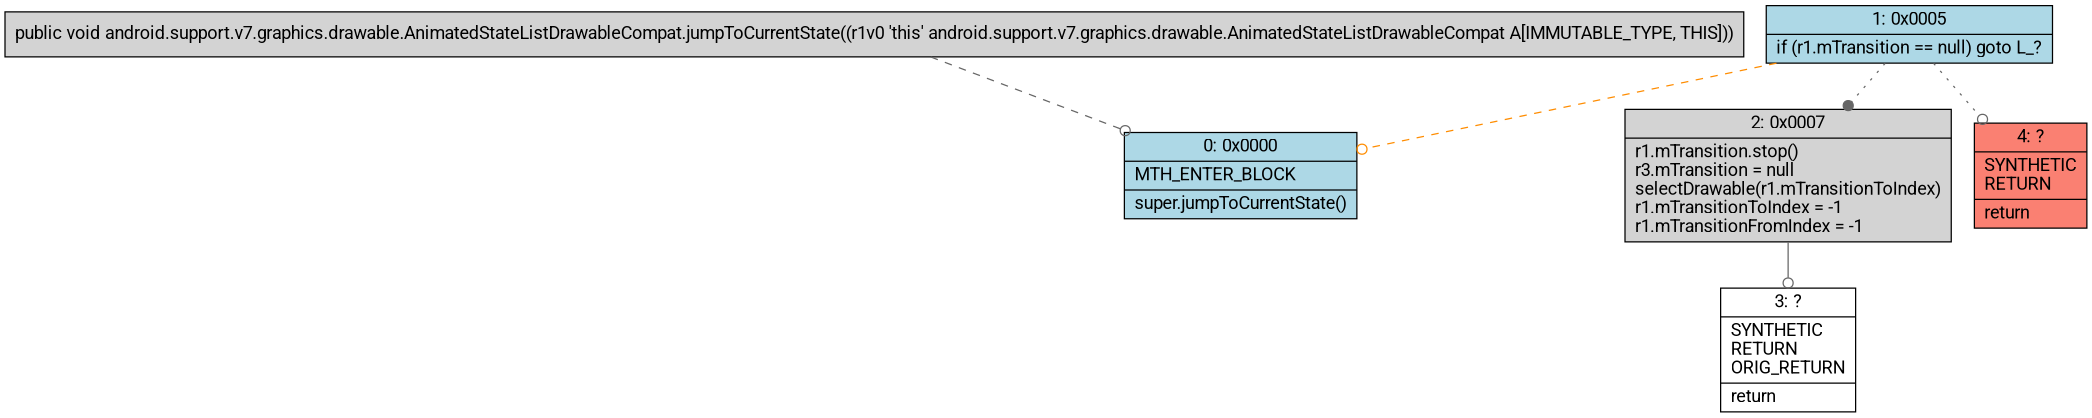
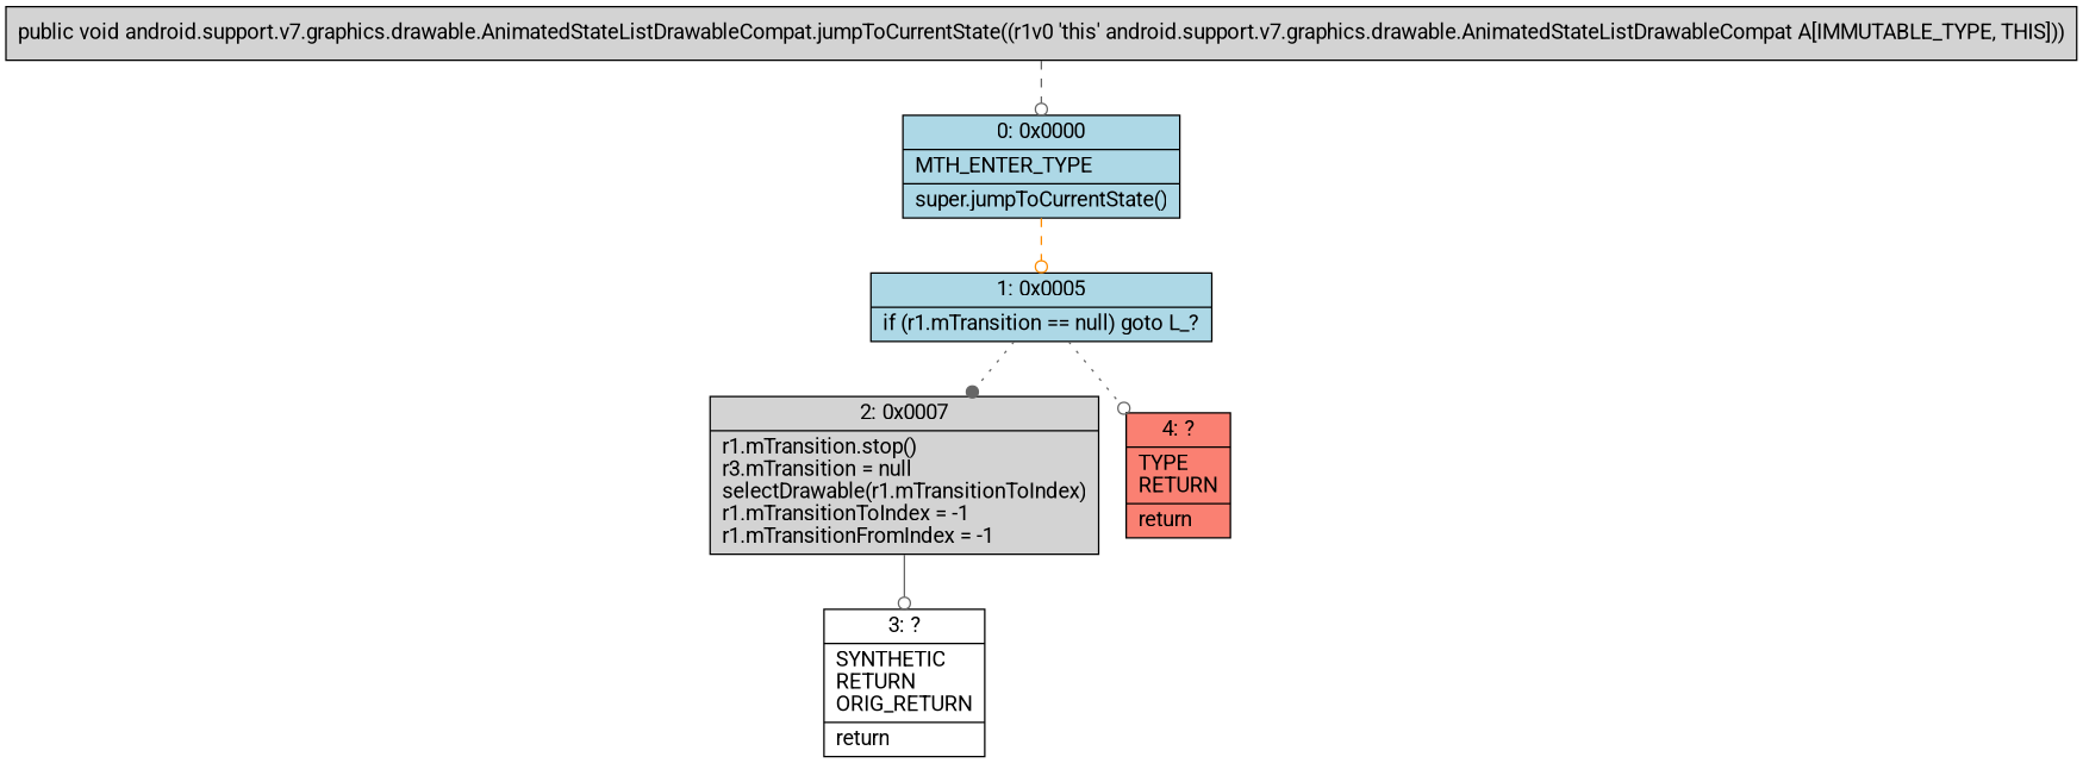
  digraph {
    fontname=Roboto
    node [fillcolor=lightblue fontname=Roboto shape=record style=filled]
    edge [arrowhead=odot color=gray40 fontname=Roboto style=dashed]
-   n1 [label="{0\:\ 0x0000|MTH_ENTER_BLOCK\l|super.jumpToCurrentState()\l}"]
+   n1 [label="{0\:\ 0x0000|MTH_ENTER_TYPE\l|super.jumpToCurrentState()\l}"]
    n2 [label="{1\:\ 0x0005|if (r1.mTransition == null) goto L_?\l}"]
    n3 [fillcolor=lightgrey label="{2\:\ 0x0007|r1.mTransition.stop()\lr3.mTransition = null\lselectDrawable(r1.mTransitionToIndex)\lr1.mTransitionToIndex = \-1\lr1.mTransitionFromIndex = \-1\l}"]
-   n4 [fillcolor=salmon label="{4\:\ ?|SYNTHETIC\lRETURN\l|return\l}"]
+   n4 [fillcolor=salmon label="{4\:\ ?|TYPE\lRETURN\l|return\l}"]
    n5 [fillcolor=white label="{3\:\ ?|SYNTHETIC\lRETURN\lORIG_RETURN\l|return\l}"]
    n6 [fillcolor=lightgrey label="{public void android.support.v7.graphics.drawable.AnimatedStateListDrawableCompat.jumpToCurrentState((r1v0 'this' android.support.v7.graphics.drawable.AnimatedStateListDrawableCompat A[IMMUTABLE_TYPE, THIS])) }"]
-   n2 -> n1 [color=darkorange]
+   n1 -> n2 [color=darkorange]
    n2 -> n3 [arrowhead=dot style=dotted]
    n2 -> n4 [style=dotted]
    n3 -> n5 [style=solid]
    n6 -> n1
  }
